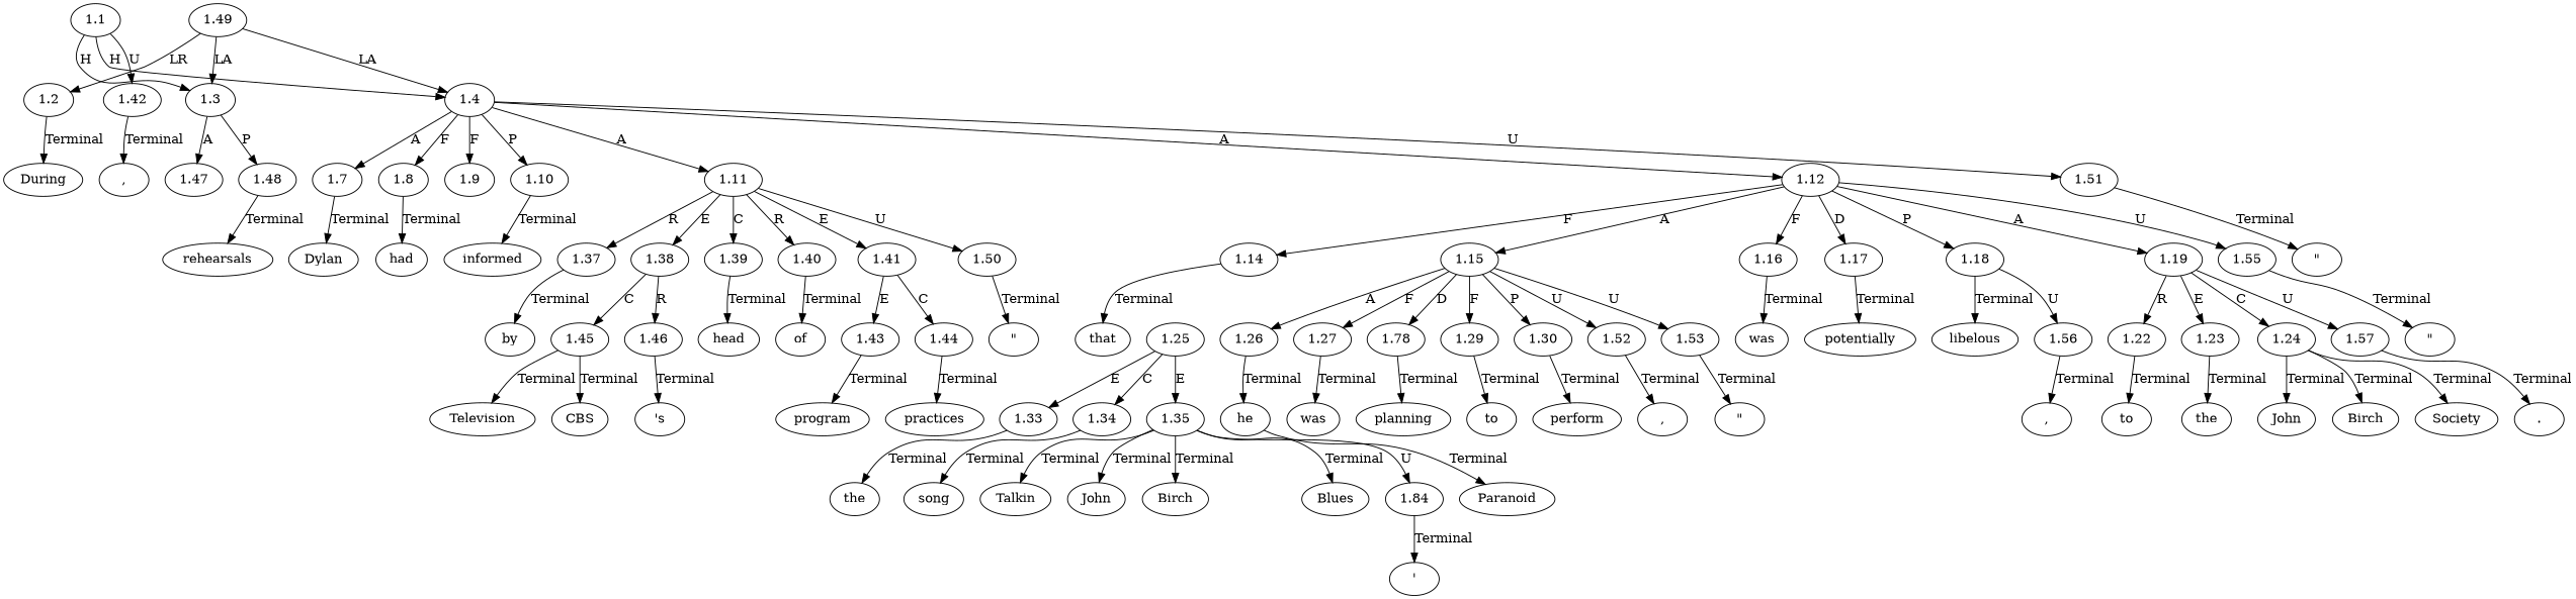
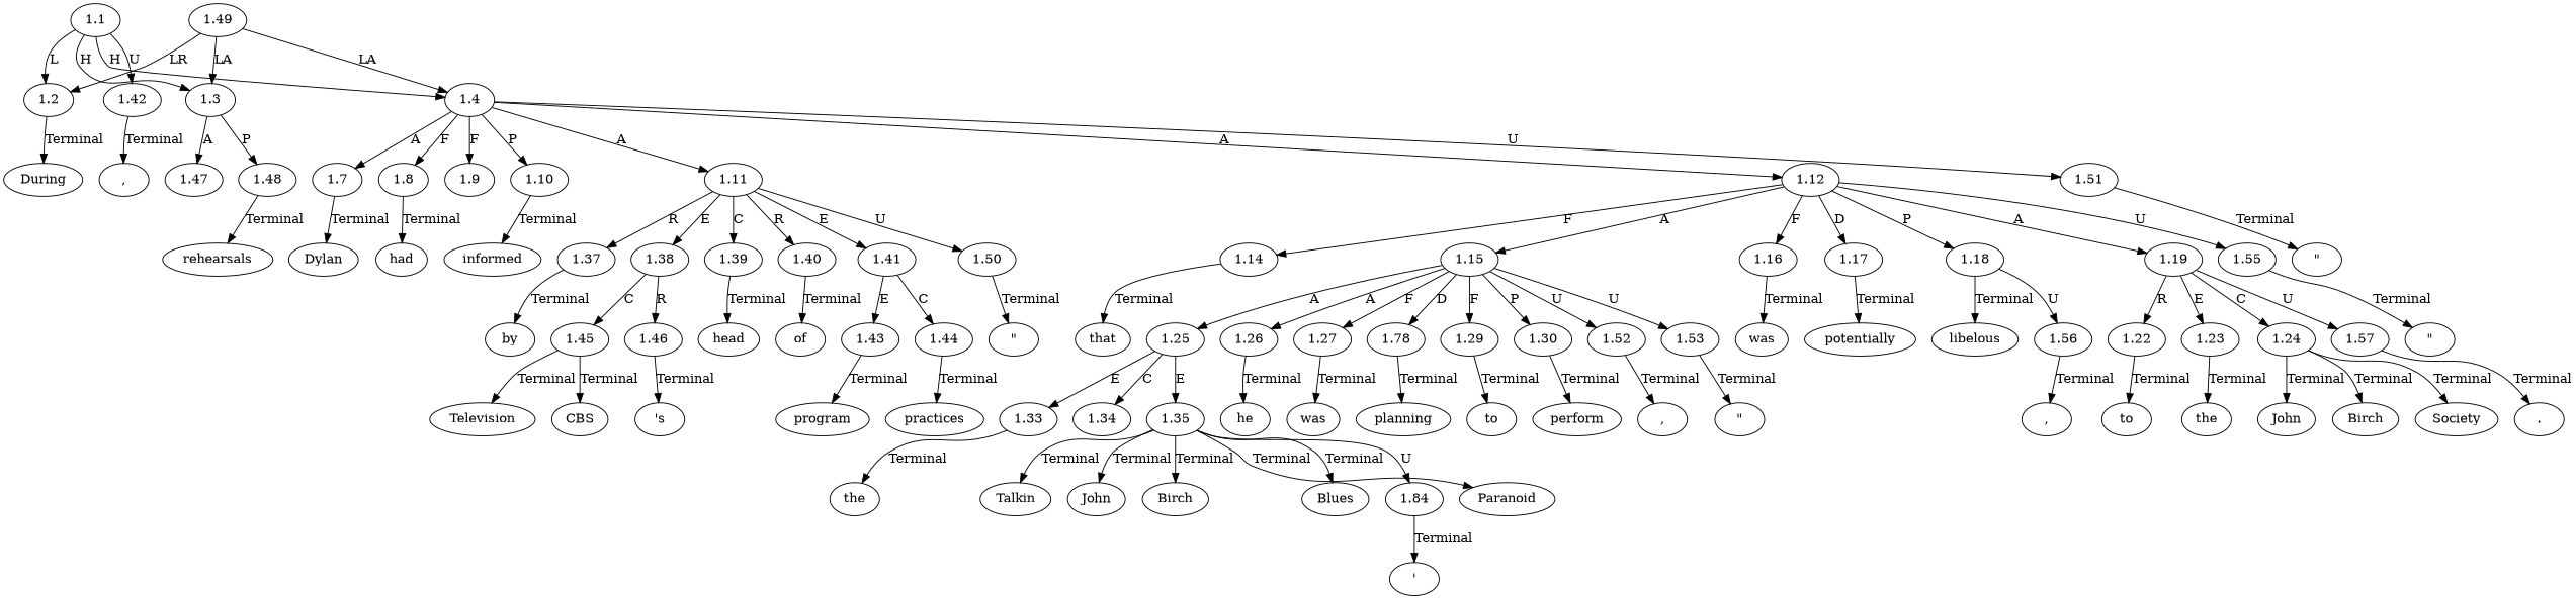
  digraph {
    node [ordering=out]
    edge [ordering=out]
    n1 [label=During]
    n2 [label=Television]
    n3 [label="'s"]
    n4 [label="\""]
    n5 [label=head]
    n6 [label=of]
    n7 [label=program]
    n8 [label=practices]
    n9 [label="\""]
    n10 [label=that]
    n11 [label=the]
    n12 [label=rehearsals]
-   n13 [label=song]
    n14 [label=he]
    n15 [label=was]
    n16 [label=planning]
    n17 [label=to]
    n18 [label=perform]
    n19 [label=","]
    n20 [label="\""]
    n21 [label=Talkin]
    n22 [label="'"]
    n23 [label=","]
    n24 [label=John]
    n25 [label=Birch]
    n26 [label=Paranoid]
    n27 [label=Blues]
    n28 [label="\""]
    n29 [label=","]
    n30 [label=was]
    n31 [label=potentially]
    n32 [label=libelous]
    n33 [label=to]
    n34 [label=Dylan]
    n35 [label=the]
    n36 [label=John]
    n37 [label=Birch]
    n38 [label=Society]
    n39 [label="."]
    n40 [label=had]
    n41 [label=informed]
    n42 [label=by]
    n43 [label=CBS]
    n44 [label=1.1]
    n45 [label=1.2]
    n46 [label=1.3]
    n47 [label=1.4]
    n48 [label=1.42]
    n49 [label=1.47]
    n50 [label=1.48]
    n51 [label=1.7]
    n52 [label=1.8]
    n53 [label=1.9]
    n54 [label=1.10]
    n55 [label=1.11]
    n56 [label=1.12]
    n57 [label=1.51]
    n58 [label=1.37]
    n59 [label=1.38]
    n60 [label=1.39]
    n61 [label=1.40]
    n62 [label=1.41]
    n63 [label=1.50]
    n64 [label=1.14]
    n65 [label=1.15]
    n66 [label=1.16]
    n67 [label=1.17]
    n68 [label=1.18]
    n69 [label=1.19]
    n70 [label=1.55]
    n71 [label=1.45]
    n72 [label=1.46]
    n73 [label=1.43]
    n74 [label=1.44]
    n75 [label=1.25]
    n76 [label=1.26]
    n77 [label=1.27]
    n78 [label=1.78]
    n79 [label=1.29]
    n80 [label=1.30]
    n81 [label=1.52]
    n82 [label=1.53]
    n83 [label=1.56]
    n84 [label=1.22]
    n85 [label=1.23]
    n86 [label=1.24]
    n87 [label=1.57]
    n88 [label=1.33]
    n89 [label=1.34]
    n90 [label=1.35]
    n91 [label=1.84]
    n92 [label=1.49]
+   n44 -> n45 [label=L]
    n44 -> n46 [label=H]
    n44 -> n47 [label=H]
    n44 -> n48 [label=U]
    n45 -> n1 [label=Terminal]
    n46 -> n49 [label=A]
    n46 -> n50 [label=P]
    n47 -> n51 [label=A]
    n47 -> n52 [label=F]
    n47 -> n53 [label=F]
    n47 -> n54 [label=P]
    n47 -> n55 [label=A]
    n47 -> n56 [label=A]
    n47 -> n57 [label=U]
    n48 -> n23 [label=Terminal]
    n50 -> n12 [label=Terminal]
    n51 -> n34 [label=Terminal]
    n52 -> n40 [label=Terminal]
    n54 -> n41 [label=Terminal]
    n55 -> n58 [label=R]
    n55 -> n59 [label=E]
    n55 -> n60 [label=C]
    n55 -> n61 [label=R]
    n55 -> n62 [label=E]
    n55 -> n63 [label=U]
    n56 -> n64 [label=F]
    n56 -> n65 [label=A]
    n56 -> n66 [label=F]
    n56 -> n67 [label=D]
    n56 -> n68 [label=P]
    n56 -> n69 [label=A]
    n56 -> n70 [label=U]
    n57 -> n9 [label=Terminal]
    n58 -> n42 [label=Terminal]
    n59 -> n71 [label=C]
    n59 -> n72 [label=R]
    n60 -> n5 [label=Terminal]
    n61 -> n6 [label=Terminal]
    n62 -> n73 [label=E]
    n62 -> n74 [label=C]
    n63 -> n4 [label=Terminal]
    n64 -> n10 [label=Terminal]
+   n65 -> n75 [label=A]
    n65 -> n76 [label=A]
    n65 -> n77 [label=F]
    n65 -> n78 [label=D]
    n65 -> n79 [label=F]
    n65 -> n80 [label=P]
    n65 -> n81 [label=U]
    n65 -> n82 [label=U]
    n66 -> n30 [label=Terminal]
    n67 -> n31 [label=Terminal]
    n68 -> n32 [label=Terminal]
    n68 -> n83 [label=U]
    n69 -> n84 [label=R]
    n69 -> n85 [label=E]
    n69 -> n86 [label=C]
    n69 -> n87 [label=U]
    n70 -> n28 [label=Terminal]
    n71 -> n2 [label=Terminal]
    n71 -> n43 [label=Terminal]
    n72 -> n3 [label=Terminal]
    n73 -> n7 [label=Terminal]
    n74 -> n8 [label=Terminal]
    n75 -> n88 [label=E]
    n75 -> n89 [label=C]
    n75 -> n90 [label=E]
    n76 -> n14 [label=Terminal]
    n77 -> n15 [label=Terminal]
    n78 -> n16 [label=Terminal]
    n79 -> n17 [label=Terminal]
    n80 -> n18 [label=Terminal]
    n81 -> n19 [label=Terminal]
    n82 -> n20 [label=Terminal]
    n83 -> n29 [label=Terminal]
    n84 -> n33 [label=Terminal]
    n85 -> n35 [label=Terminal]
    n86 -> n36 [label=Terminal]
    n86 -> n37 [label=Terminal]
    n86 -> n38 [label=Terminal]
    n87 -> n39 [label=Terminal]
    n88 -> n11 [label=Terminal]
-   n89 -> n13 [label=Terminal]
    n90 -> n21 [label=Terminal]
    n90 -> n24 [label=Terminal]
    n90 -> n25 [label=Terminal]
-   n14 -> n26 [label=Terminal]
+   n90 -> n26 [label=Terminal]
    n90 -> n27 [label=Terminal]
    n90 -> n91 [label=U]
    n91 -> n22 [label=Terminal]
    n92 -> n45 [label=LR]
    n92 -> n46 [label=LA]
    n92 -> n47 [label=LA]
  }
